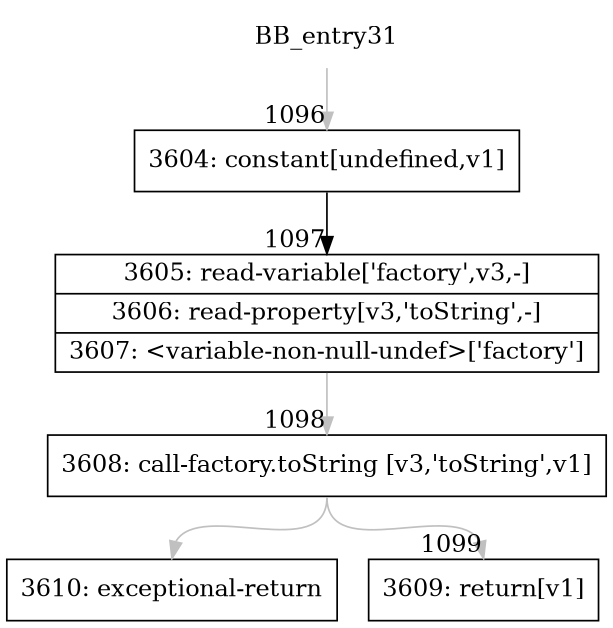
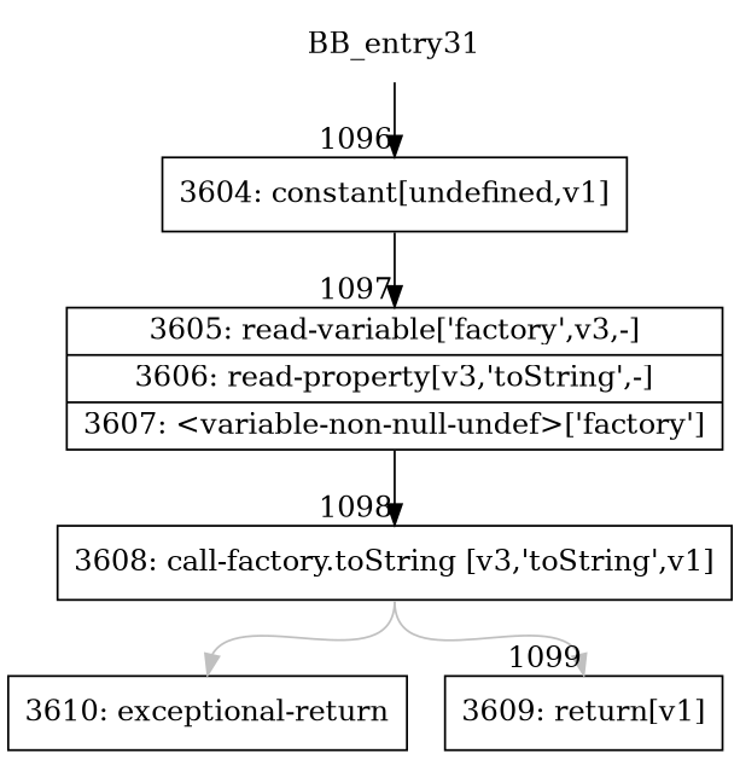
  digraph {
    rankdir=TD
    node [shape=record]
    edge [headport=n tailport=s]
    n1 [label=BB_entry31 shape=none]
    n2 [label="{3604: constant[undefined,v1]}"]
    n3 [label="{3605: read-variable['factory',v3,-]|3606: read-property[v3,'toString',-]|3607: \<variable-non-null-undef\>['factory']}"]
    n4 [label="{3608: call-factory.toString [v3,'toString',v1]}"]
    n5 [label="{3610: exceptional-return}"]
    n6 [label="{3609: return[v1]}"]
-   n1 -> n2 [headlabel="    1096" color=gray]
+   n1 -> n2 [headlabel="    1096"]
    n2 -> n3 [headlabel="      1097"]
-   n3 -> n4 [headlabel="      1098" color=gray]
+   n3 -> n4 [headlabel="      1098"]
    n4 -> n5 [color=gray]
    n4 -> n6 [color=gray headlabel="      1099"]
  }
